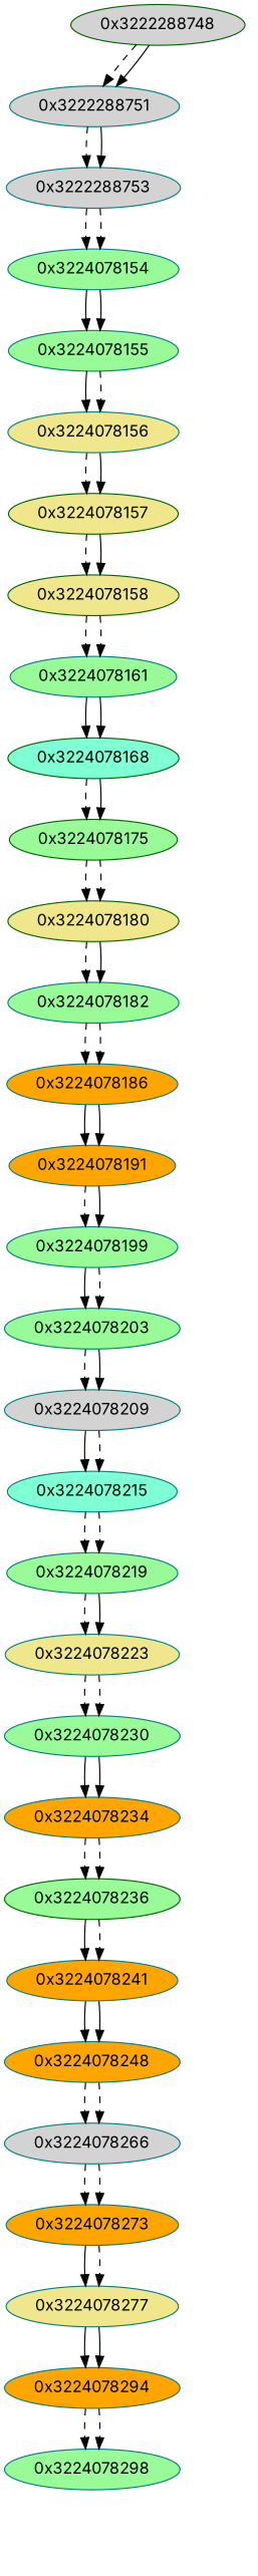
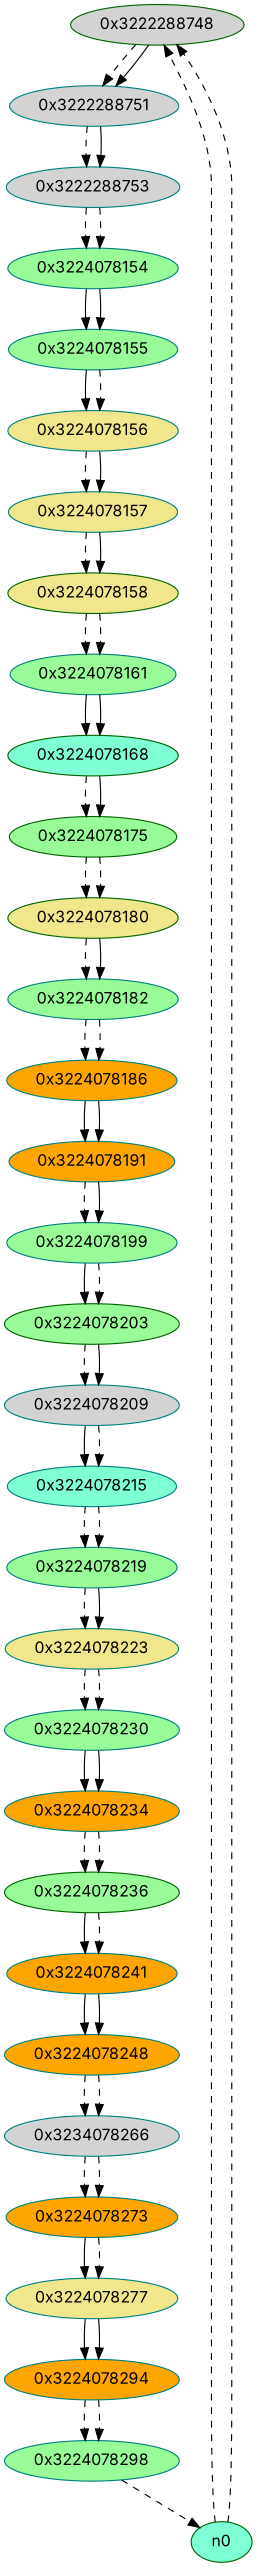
  digraph {
    fontname=Inter
    node [color=teal fillcolor=palegreen fontname=Inter style=filled]
    edge [fontname=Inter style=dashed]
    n1 [color=darkgreen fillcolor=lightgrey label="0x3222288748"]
    n2 [fillcolor=lightgrey label="0x3222288751"]
    n3 [fillcolor=lightgrey label="0x3222288753"]
    n4 [label="0x3224078154"]
+   n0 [color=darkgreen fillcolor=aquamarine]
    n5 [label="0x3224078155"]
    n6 [fillcolor=khaki label="0x3224078156"]
-   n7 [color=darkgreen fillcolor=khaki label="0x3224078157"]
+   n7 [fillcolor=khaki label="0x3224078157"]
    n8 [color=darkgreen fillcolor=khaki label="0x3224078158"]
    n9 [label="0x3224078161"]
    n10 [color=darkgreen fillcolor=aquamarine label="0x3224078168"]
    n11 [color=darkgreen label="0x3224078175"]
    n12 [color=darkgreen fillcolor=khaki label="0x3224078180"]
    n13 [label="0x3224078182"]
    n14 [fillcolor=orange label="0x3224078186"]
    n15 [fillcolor=orange label="0x3224078191"]
    n16 [label="0x3224078199"]
-   n17 [label="0x3224078203"]
+   n17 [color=darkgreen label="0x3224078203"]
    n18 [fillcolor=lightgrey label="0x3224078209"]
    n19 [fillcolor=aquamarine label="0x3224078215"]
    n20 [label="0x3224078219"]
    n21 [fillcolor=khaki label="0x3224078223"]
    n22 [label="0x3224078230"]
    n23 [fillcolor=orange label="0x3224078234"]
    n24 [color=darkgreen label="0x3224078236"]
    n25 [fillcolor=orange label="0x3224078241"]
    n26 [fillcolor=orange label="0x3224078248"]
-   n27 [fillcolor=lightgrey label="0x3224078266"]
+   n27 [fillcolor=lightgrey label="0x3234078266"]
    n28 [fillcolor=orange label="0x3224078273"]
    n29 [fillcolor=khaki label="0x3224078277"]
    n30 [fillcolor=orange label="0x3224078294"]
    n31 [label="0x3224078298"]
    n1 -> n2
    n1 -> n2 [style=solid]
    n2 -> n3
    n2 -> n3 [style=solid]
    n3 -> n4
    n3 -> n4
    n4 -> n5 [style=solid]
    n4 -> n5 [style=solid]
+   n0 -> n1
+   n0 -> n1
    n5 -> n6 [style=solid]
    n5 -> n6
    n6 -> n7
    n6 -> n7 [style=solid]
    n7 -> n8
    n7 -> n8 [style=solid]
    n8 -> n9
    n8 -> n9
    n9 -> n10 [style=solid]
    n9 -> n10 [style=solid]
    n10 -> n11
    n10 -> n11 [style=solid]
    n11 -> n12
    n11 -> n12
    n12 -> n13
    n12 -> n13 [style=solid]
    n13 -> n14
    n13 -> n14
    n14 -> n15 [style=solid]
    n14 -> n15 [style=solid]
    n15 -> n16
    n15 -> n16 [style=solid]
    n16 -> n17 [style=solid]
    n16 -> n17
    n17 -> n18
    n17 -> n18 [style=solid]
    n18 -> n19 [style=solid]
    n18 -> n19
    n19 -> n20
    n19 -> n20
    n20 -> n21
    n20 -> n21 [style=solid]
    n21 -> n22
    n21 -> n22
    n22 -> n23 [style=solid]
    n22 -> n23 [style=solid]
    n23 -> n24
    n23 -> n24
    n24 -> n25 [style=solid]
    n24 -> n25
    n25 -> n26 [style=solid]
    n25 -> n26 [style=solid]
    n26 -> n27
    n26 -> n27
    n27 -> n28
    n27 -> n28
    n28 -> n29 [style=solid]
    n28 -> n29
    n29 -> n30 [style=solid]
    n29 -> n30 [style=solid]
    n30 -> n31
    n30 -> n31
+   n31 -> n0
  }
